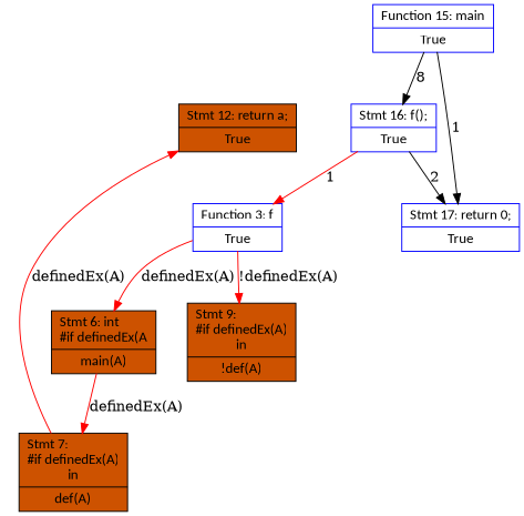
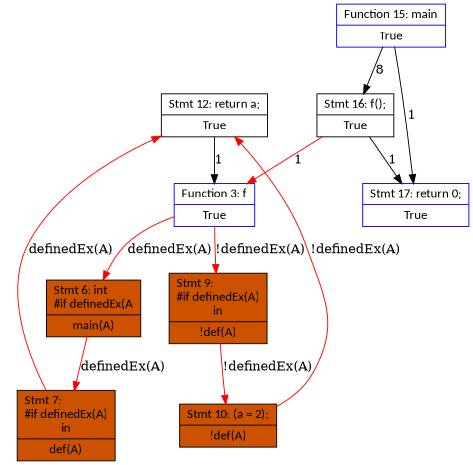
  digraph {
    node [color=black fillcolor=white fontname=Calibri shape=record style=filled]
    edge [color=red style="setlinewidth(1)"]
-   n1 [fillcolor="#CD5200" label="{{Stmt\ 12:\ return\ a;}|True}"]
+   n1 [label="{{Stmt\ 12:\ return\ a;}|True}"]
    n2 [color=blue label="{{Function\ 3:\ f}|True}"]
    n3 [fillcolor="#CD5200" label="{{Stmt\ 9:\ \l#if\ definedEx(A)\lin}|!def(A)}"]
    n4 [fillcolor="#CD5200" label="{{Stmt\ 6:\ int\ \l#if\ definedEx(A}|main(A)}"]
+   n5 [fillcolor="#CD5200" label="{{Stmt\ 10:\ (a\ =\ 2);}|!def(A)}"]
    n6 [fillcolor="#CD5200" label="{{Stmt\ 7:\ \l#if\ definedEx(A)\lin}|def(A)}"]
    n7 [color=blue label="{{Stmt\ 17:\ return\ 0;}|True}"]
    n8 [color=blue label="{{Function\ 15:\ main}|True}"]
-   n9 [color=blue label="{{Stmt\ 16:\ f();}|True}"]
+   n9 [label="{{Stmt\ 16:\ f();}|True}"]
+   n1 -> n2 [color=black label=1]
    n2 -> n3 [label="!definedEx(A)"]
    n2 -> n4 [label="definedEx(A)"]
+   n3 -> n5 [label="!definedEx(A)"]
    n4 -> n6 [label="definedEx(A)"]
+   n5 -> n1 [label="!definedEx(A)"]
    n6 -> n1 [label="definedEx(A)"]
    n8 -> n7 [color=black label=1]
    n8 -> n9 [color=black label=8]
    n9 -> n2 [label=1]
-   n9 -> n7 [color=black label=2]
+   n9 -> n7 [color=black label=1]
  }
